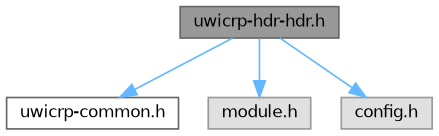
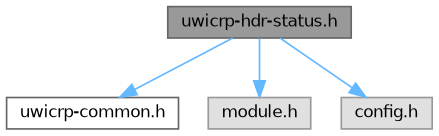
  digraph {
    node [color=grey60 fillcolor="#E0E0E0" fontname=Helvetica fontsize=10 shape=box style=filled]
    edge [color=steelblue1 fontname=Helvetica fontsize=10 labelfontname=Helvetica labelfontsize=10 style=solid]
-   n1 [color=gray40 fillcolor=grey60 fontcolor=black height=0.2 label="uwicrp-hdr-hdr.h" width=0.4]
+   n1 [color=gray40 fillcolor=grey60 fontcolor=black height=0.2 label="uwicrp-hdr-status.h" width=0.4]
    n2 [color=grey40 fillcolor=white height=0.2 label="uwicrp-common.h" width=0.4]
    n3 [height=0.2 label="module.h" width=0.4]
    n4 [height=0.2 label="config.h" width=0.4]
    n1 -> n2
    n1 -> n3
    n1 -> n4
  }
